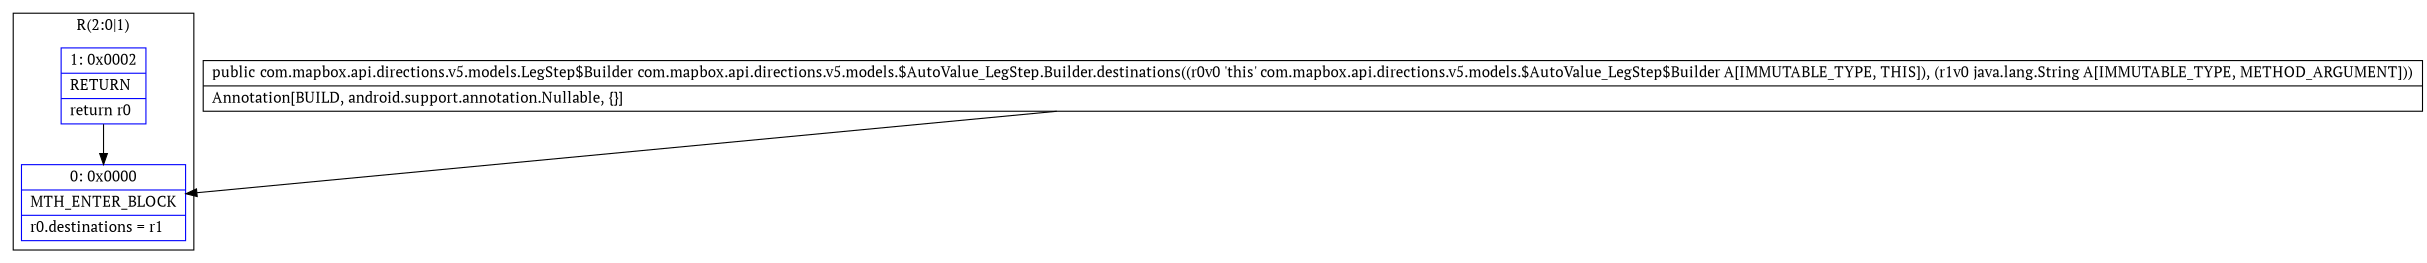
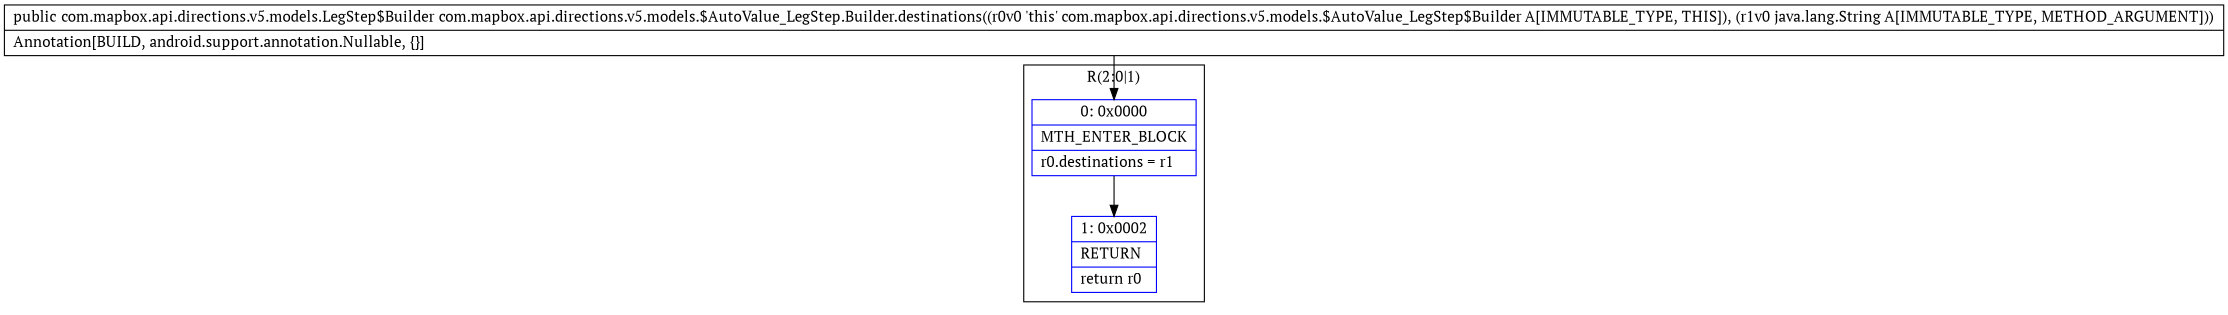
  digraph {
    fontname="PT Serif"
    node [color=blue shape=record fontname="PT Serif"]
    edge [fontname="PT Serif"]
    n1 [label="{0\:\ 0x0000|MTH_ENTER_BLOCK\l|r0.destinations = r1\l}"]
    n2 [label="{1\:\ 0x0002|RETURN\l|return r0\l}"]
    n3 [label="{public com.mapbox.api.directions.v5.models.LegStep$Builder com.mapbox.api.directions.v5.models.$AutoValue_LegStep.Builder.destinations((r0v0 'this' com.mapbox.api.directions.v5.models.$AutoValue_LegStep$Builder A[IMMUTABLE_TYPE, THIS]), (r1v0 java.lang.String A[IMMUTABLE_TYPE, METHOD_ARGUMENT]))  | Annotation[BUILD, android.support.annotation.Nullable, \{\}]\l}" color=""]
    subgraph cluster_1 {
      label="R(2:0|1)"
      n1
      n2
    }
-   n2 -> n1
+   n1 -> n2
    n3 -> n1
  }
